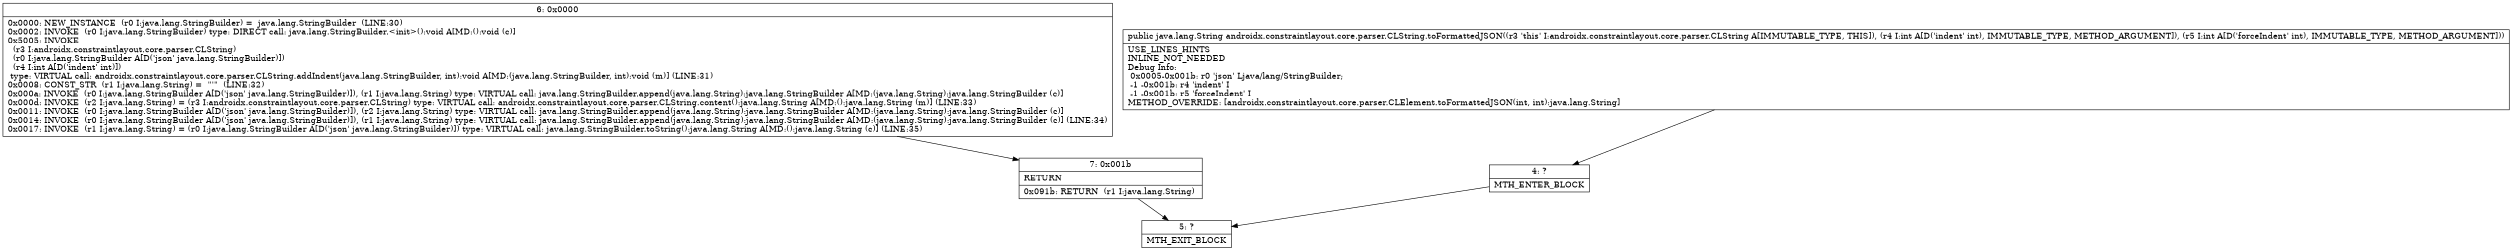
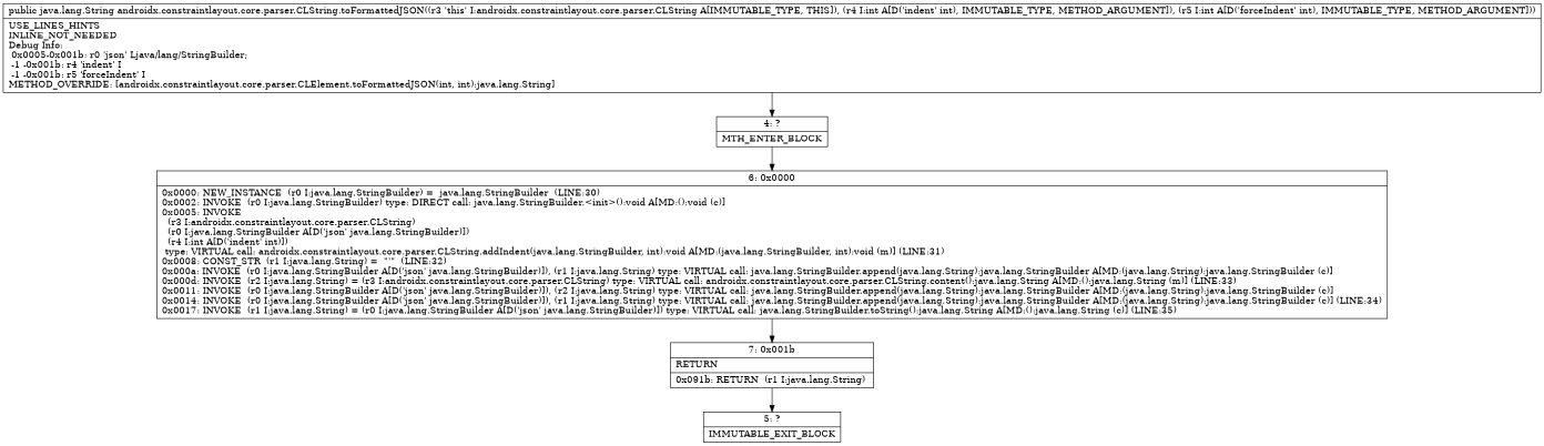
  digraph {
    node [shape=record]
    n1 [label="{4\:\ ?|MTH_ENTER_BLOCK\l}"]
-   n2 [label="{6\:\ 0x0000|0x0000: NEW_INSTANCE  (r0 I:java.lang.StringBuilder) =  java.lang.StringBuilder  (LINE:30)\l0x0002: INVOKE  (r0 I:java.lang.StringBuilder) type: DIRECT call: java.lang.StringBuilder.\<init\>():void A[MD:():void (c)]\l0x5005: INVOKE  \l  (r3 I:androidx.constraintlayout.core.parser.CLString)\l  (r0 I:java.lang.StringBuilder A[D('json' java.lang.StringBuilder)])\l  (r4 I:int A[D('indent' int)])\l type: VIRTUAL call: androidx.constraintlayout.core.parser.CLString.addIndent(java.lang.StringBuilder, int):void A[MD:(java.lang.StringBuilder, int):void (m)] (LINE:31)\l0x0008: CONST_STR  (r1 I:java.lang.String) =  \"'\"  (LINE:32)\l0x000a: INVOKE  (r0 I:java.lang.StringBuilder A[D('json' java.lang.StringBuilder)]), (r1 I:java.lang.String) type: VIRTUAL call: java.lang.StringBuilder.append(java.lang.String):java.lang.StringBuilder A[MD:(java.lang.String):java.lang.StringBuilder (c)]\l0x000d: INVOKE  (r2 I:java.lang.String) = (r3 I:androidx.constraintlayout.core.parser.CLString) type: VIRTUAL call: androidx.constraintlayout.core.parser.CLString.content():java.lang.String A[MD:():java.lang.String (m)] (LINE:33)\l0x0011: INVOKE  (r0 I:java.lang.StringBuilder A[D('json' java.lang.StringBuilder)]), (r2 I:java.lang.String) type: VIRTUAL call: java.lang.StringBuilder.append(java.lang.String):java.lang.StringBuilder A[MD:(java.lang.String):java.lang.StringBuilder (c)]\l0x0014: INVOKE  (r0 I:java.lang.StringBuilder A[D('json' java.lang.StringBuilder)]), (r1 I:java.lang.String) type: VIRTUAL call: java.lang.StringBuilder.append(java.lang.String):java.lang.StringBuilder A[MD:(java.lang.String):java.lang.StringBuilder (c)] (LINE:34)\l0x0017: INVOKE  (r1 I:java.lang.String) = (r0 I:java.lang.StringBuilder A[D('json' java.lang.StringBuilder)]) type: VIRTUAL call: java.lang.StringBuilder.toString():java.lang.String A[MD:():java.lang.String (c)] (LINE:35)\l}"]
+   n2 [label="{6\:\ 0x0000|0x0000: NEW_INSTANCE  (r0 I:java.lang.StringBuilder) =  java.lang.StringBuilder  (LINE:30)\l0x0002: INVOKE  (r0 I:java.lang.StringBuilder) type: DIRECT call: java.lang.StringBuilder.\<init\>():void A[MD:():void (c)]\l0x0005: INVOKE  \l  (r3 I:androidx.constraintlayout.core.parser.CLString)\l  (r0 I:java.lang.StringBuilder A[D('json' java.lang.StringBuilder)])\l  (r4 I:int A[D('indent' int)])\l type: VIRTUAL call: androidx.constraintlayout.core.parser.CLString.addIndent(java.lang.StringBuilder, int):void A[MD:(java.lang.StringBuilder, int):void (m)] (LINE:31)\l0x0008: CONST_STR  (r1 I:java.lang.String) =  \"'\"  (LINE:32)\l0x000a: INVOKE  (r0 I:java.lang.StringBuilder A[D('json' java.lang.StringBuilder)]), (r1 I:java.lang.String) type: VIRTUAL call: java.lang.StringBuilder.append(java.lang.String):java.lang.StringBuilder A[MD:(java.lang.String):java.lang.StringBuilder (c)]\l0x000d: INVOKE  (r2 I:java.lang.String) = (r3 I:androidx.constraintlayout.core.parser.CLString) type: VIRTUAL call: androidx.constraintlayout.core.parser.CLString.content():java.lang.String A[MD:():java.lang.String (m)] (LINE:33)\l0x0011: INVOKE  (r0 I:java.lang.StringBuilder A[D('json' java.lang.StringBuilder)]), (r2 I:java.lang.String) type: VIRTUAL call: java.lang.StringBuilder.append(java.lang.String):java.lang.StringBuilder A[MD:(java.lang.String):java.lang.StringBuilder (c)]\l0x0014: INVOKE  (r0 I:java.lang.StringBuilder A[D('json' java.lang.StringBuilder)]), (r1 I:java.lang.String) type: VIRTUAL call: java.lang.StringBuilder.append(java.lang.String):java.lang.StringBuilder A[MD:(java.lang.String):java.lang.StringBuilder (c)] (LINE:34)\l0x0017: INVOKE  (r1 I:java.lang.String) = (r0 I:java.lang.StringBuilder A[D('json' java.lang.StringBuilder)]) type: VIRTUAL call: java.lang.StringBuilder.toString():java.lang.String A[MD:():java.lang.String (c)] (LINE:35)\l}"]
    n3 [label="{7\:\ 0x001b|RETURN\l|0x091b: RETURN  (r1 I:java.lang.String) \l}"]
-   n4 [label="{5\:\ ?|MTH_EXIT_BLOCK\l}"]
+   n4 [label="{5\:\ ?|IMMUTABLE_EXIT_BLOCK\l}"]
    n5 [label="{public java.lang.String androidx.constraintlayout.core.parser.CLString.toFormattedJSON((r3 'this' I:androidx.constraintlayout.core.parser.CLString A[IMMUTABLE_TYPE, THIS]), (r4 I:int A[D('indent' int), IMMUTABLE_TYPE, METHOD_ARGUMENT]), (r5 I:int A[D('forceIndent' int), IMMUTABLE_TYPE, METHOD_ARGUMENT]))  | USE_LINES_HINTS\lINLINE_NOT_NEEDED\lDebug Info:\l  0x0005\-0x001b: r0 'json' Ljava\/lang\/StringBuilder;\l  \-1 \-0x001b: r4 'indent' I\l  \-1 \-0x001b: r5 'forceIndent' I\lMETHOD_OVERRIDE: [androidx.constraintlayout.core.parser.CLElement.toFormattedJSON(int, int):java.lang.String]\l}"]
-   n1 -> n4
+   n1 -> n2
    n2 -> n3
    n3 -> n4
    n5 -> n1
  }
